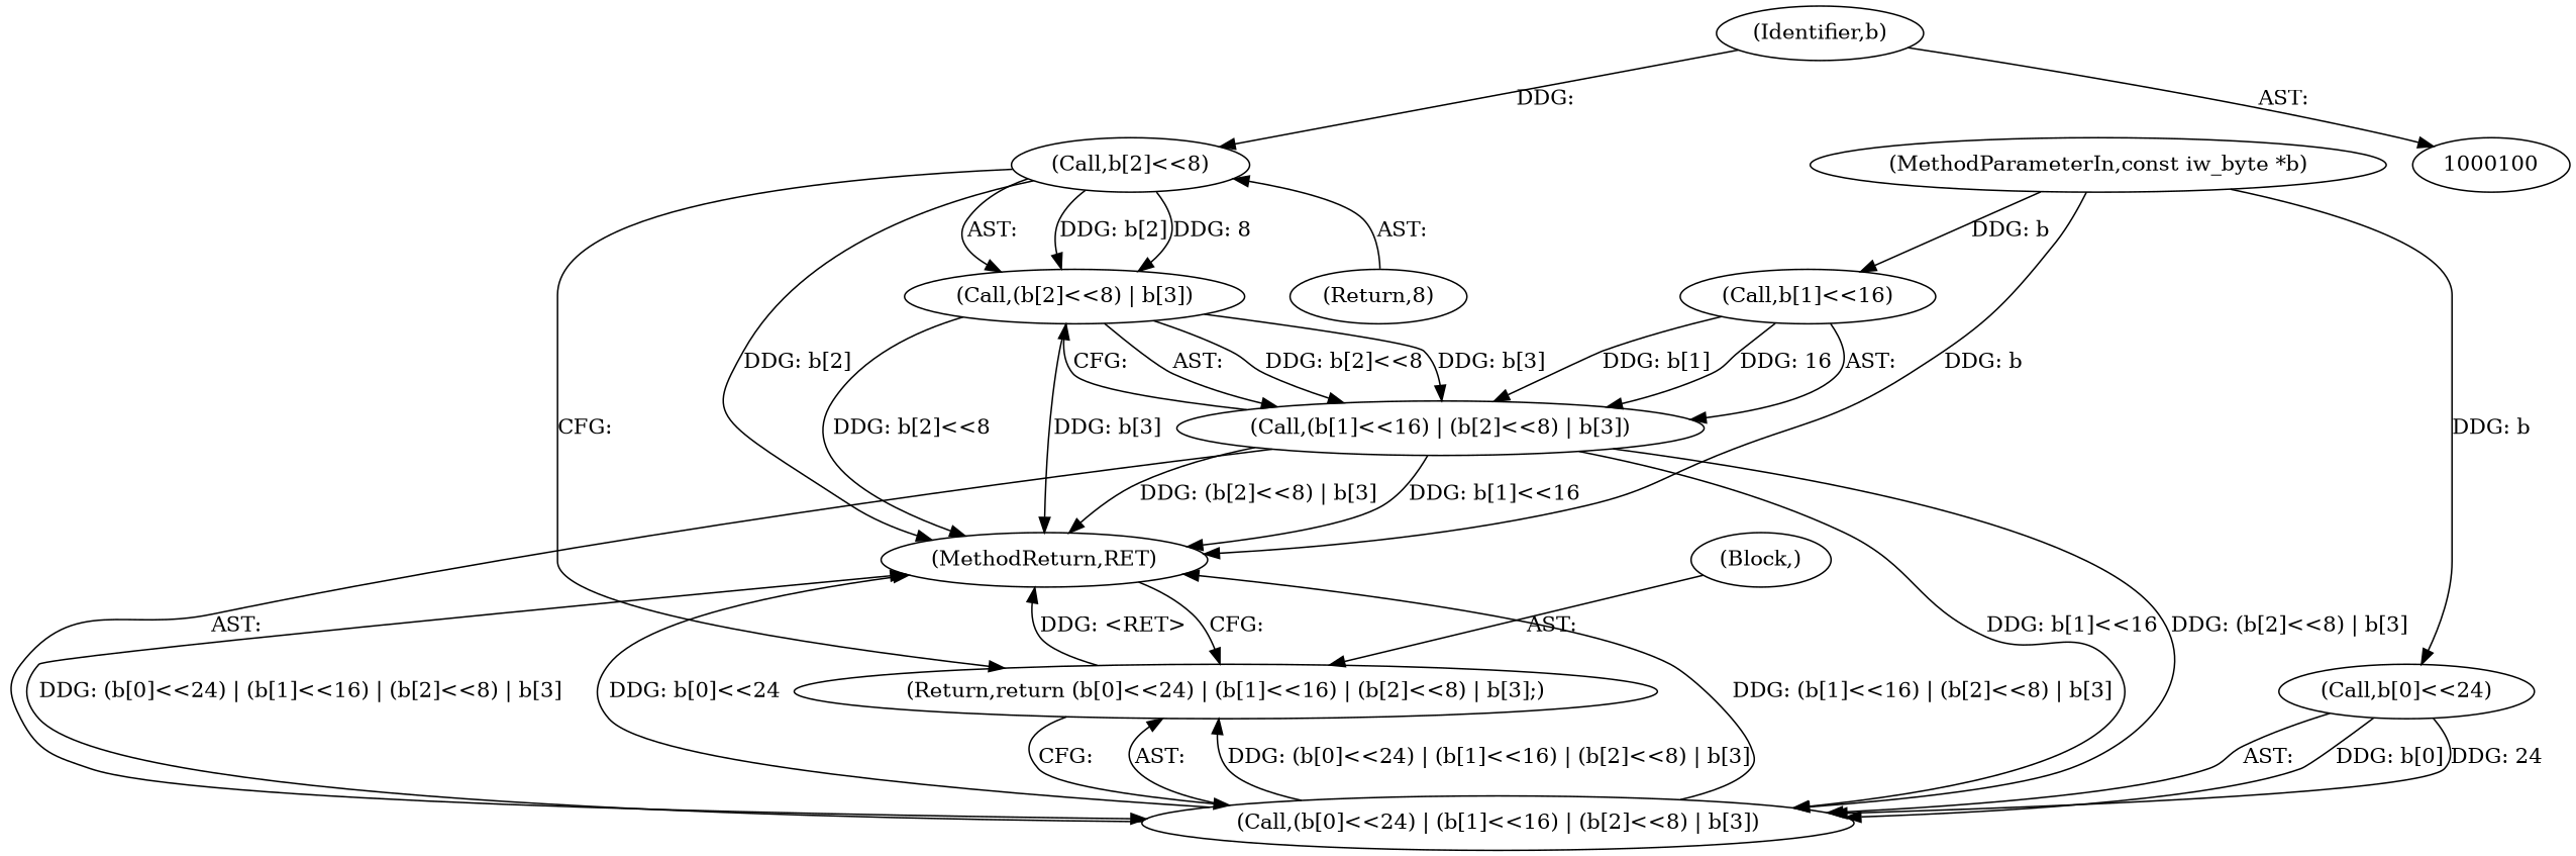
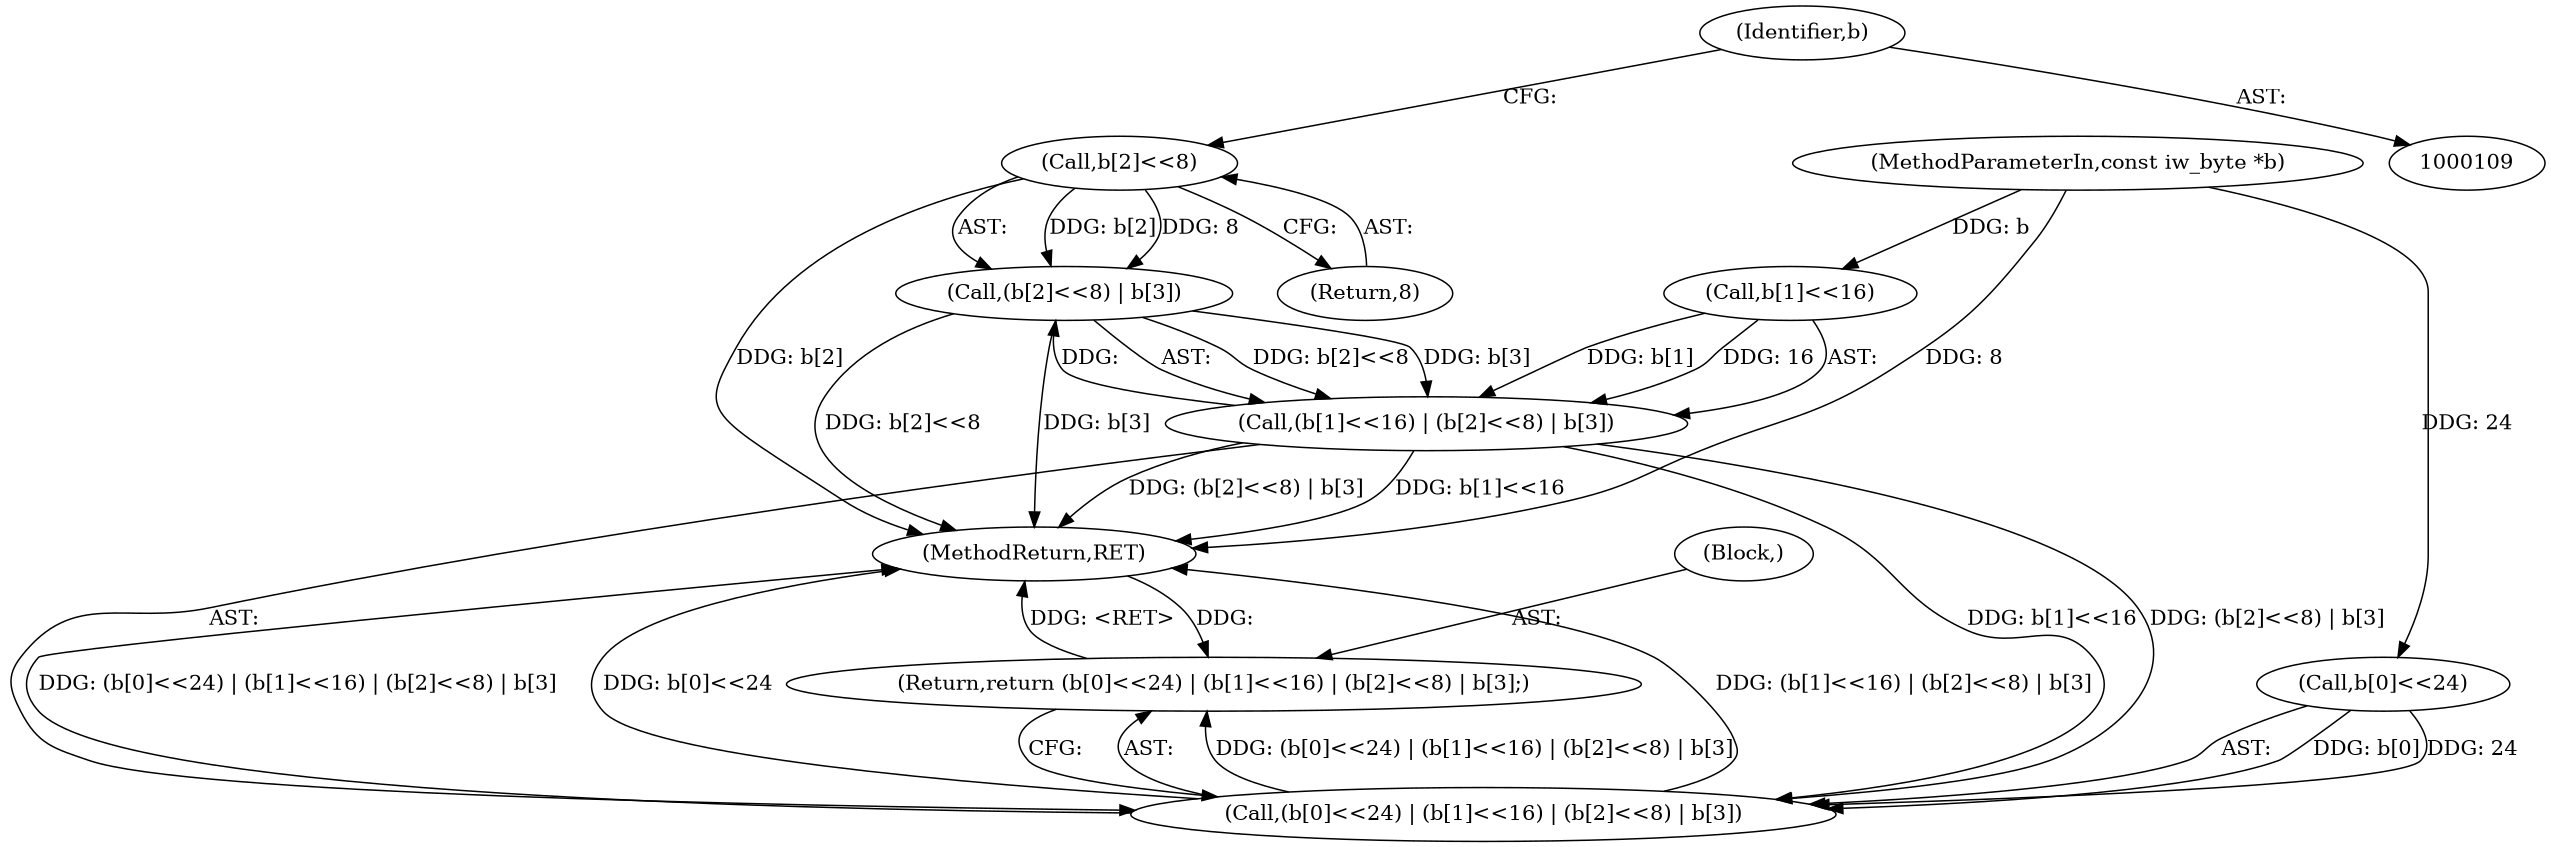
  digraph {
    n1 [label="(Call,b[2]<<8)"]
    n2 [label="(Call,(b[2]<<8) | b[3])"]
    n3 [label="(MethodReturn,RET)"]
    n4 [label="(Return,8)"]
    n5 [label="(Call,(b[1]<<16) | (b[2]<<8) | b[3])"]
    n6 [label="(Return,return (b[0]<<24) | (b[1]<<16) | (b[2]<<8) | b[3];)"]
    n7 [label="(MethodParameterIn,const iw_byte *b)"]
    n8 [label="(Call,b[0]<<24)"]
    n9 [label="(Call,b[1]<<16)"]
    n10 [label="(Call,(b[0]<<24) | (b[1]<<16) | (b[2]<<8) | b[3])"]
    n11 [label="(Block,)"]
    n12 [label="(Identifier,b)"]
-   1000100
+   1000100 [label=1000109]
    n1 -> n2 [label="AST: "]
    n1 -> n2 [label="DDG: b[2]"]
    n1 -> n2 [label="DDG: 8"]
    n1 -> n3 [label="DDG: b[2]"]
-   n1 -> n6 [label="CFG: "]
+   n1 -> n4 [label="CFG: "]
    n2 -> n3 [label="DDG: b[2]<<8"]
    n2 -> n3 [label="DDG: b[3]"]
    n2 -> n5 [label="AST: "]
    n2 -> n5 [label="DDG: b[2]<<8"]
    n2 -> n5 [label="DDG: b[3]"]
-   n3 -> n6 [label="CFG: "]
+   n3 -> n6 [label="DDG: "]
    n4 -> n1 [label="AST: "]
-   n5 -> n2 [label="CFG: "]
+   n5 -> n2 [label="DDG: "]
    n5 -> n3 [label="DDG: b[1]<<16"]
    n5 -> n3 [label="DDG: (b[2]<<8) | b[3]"]
    n5 -> n10 [label="AST: "]
    n5 -> n10 [label="DDG: b[1]<<16"]
    n5 -> n10 [label="DDG: (b[2]<<8) | b[3]"]
    n6 -> n3 [label="DDG: <RET>"]
    n6 -> n10 [label="CFG: "]
-   n7 -> n3 [label="DDG: b"]
-   n7 -> n8 [label="DDG: b"]
+   n7 -> n3 [label="DDG: 8"]
+   n7 -> n8 [label="DDG: 24"]
    n7 -> n9 [label="DDG: b"]
    n8 -> n10 [label="AST: "]
    n8 -> n10 [label="DDG: b[0]"]
    n8 -> n10 [label="DDG: 24"]
    n9 -> n5 [label="AST: "]
    n9 -> n5 [label="DDG: b[1]"]
    n9 -> n5 [label="DDG: 16"]
    n10 -> n3 [label="DDG: (b[0]<<24) | (b[1]<<16) | (b[2]<<8) | b[3]"]
    n10 -> n3 [label="DDG: b[0]<<24"]
    n10 -> n3 [label="DDG: (b[1]<<16) | (b[2]<<8) | b[3]"]
    n10 -> n6 [label="AST: "]
    n10 -> n6 [label="DDG: (b[0]<<24) | (b[1]<<16) | (b[2]<<8) | b[3]"]
    n11 -> n6 [label="AST: "]
-   n12 -> n1 [label="DDG: "]
+   n12 -> n1 [label="CFG: "]
    n12 -> 1000100 [label="AST: "]
  }
